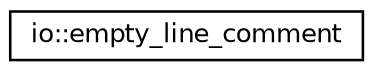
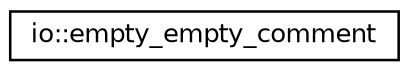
  digraph {
    rankdir=TB
-   n1 [color=black fillcolor=white fontname=Helvetica fontsize=10 height=0.2 label="io::empty_line_comment" shape=record style=filled width=0.4]
+   n1 [color=black fillcolor=white fontname=Helvetica fontsize=10 height=0.2 label="io::empty_empty_comment" shape=record style=filled width=0.4]
  }
